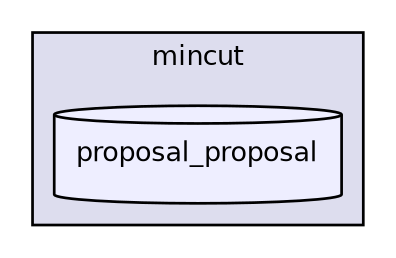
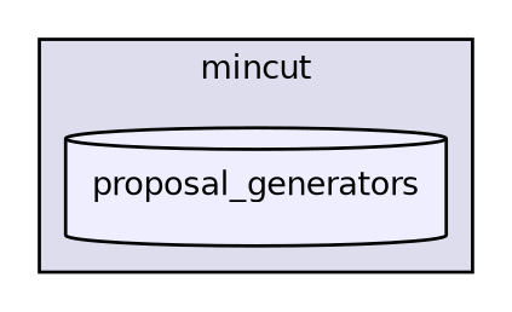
  digraph {
    compound=true
-   n1 [fillcolor="#eeeeff" fontname=Helvetica fontsize=10 label=proposal_proposal pencolor=black shape=cylinder style=filled]
+   n1 [fillcolor="#eeeeff" fontname=Helvetica fontsize=10 label=proposal_generators pencolor=black shape=cylinder style=filled]
    subgraph cluster_1 {
      bgcolor="#ddddee"
      fontname=Helvetica
      fontsize=10
      label=mincut
      pencolor=black
      n1
    }
  }
